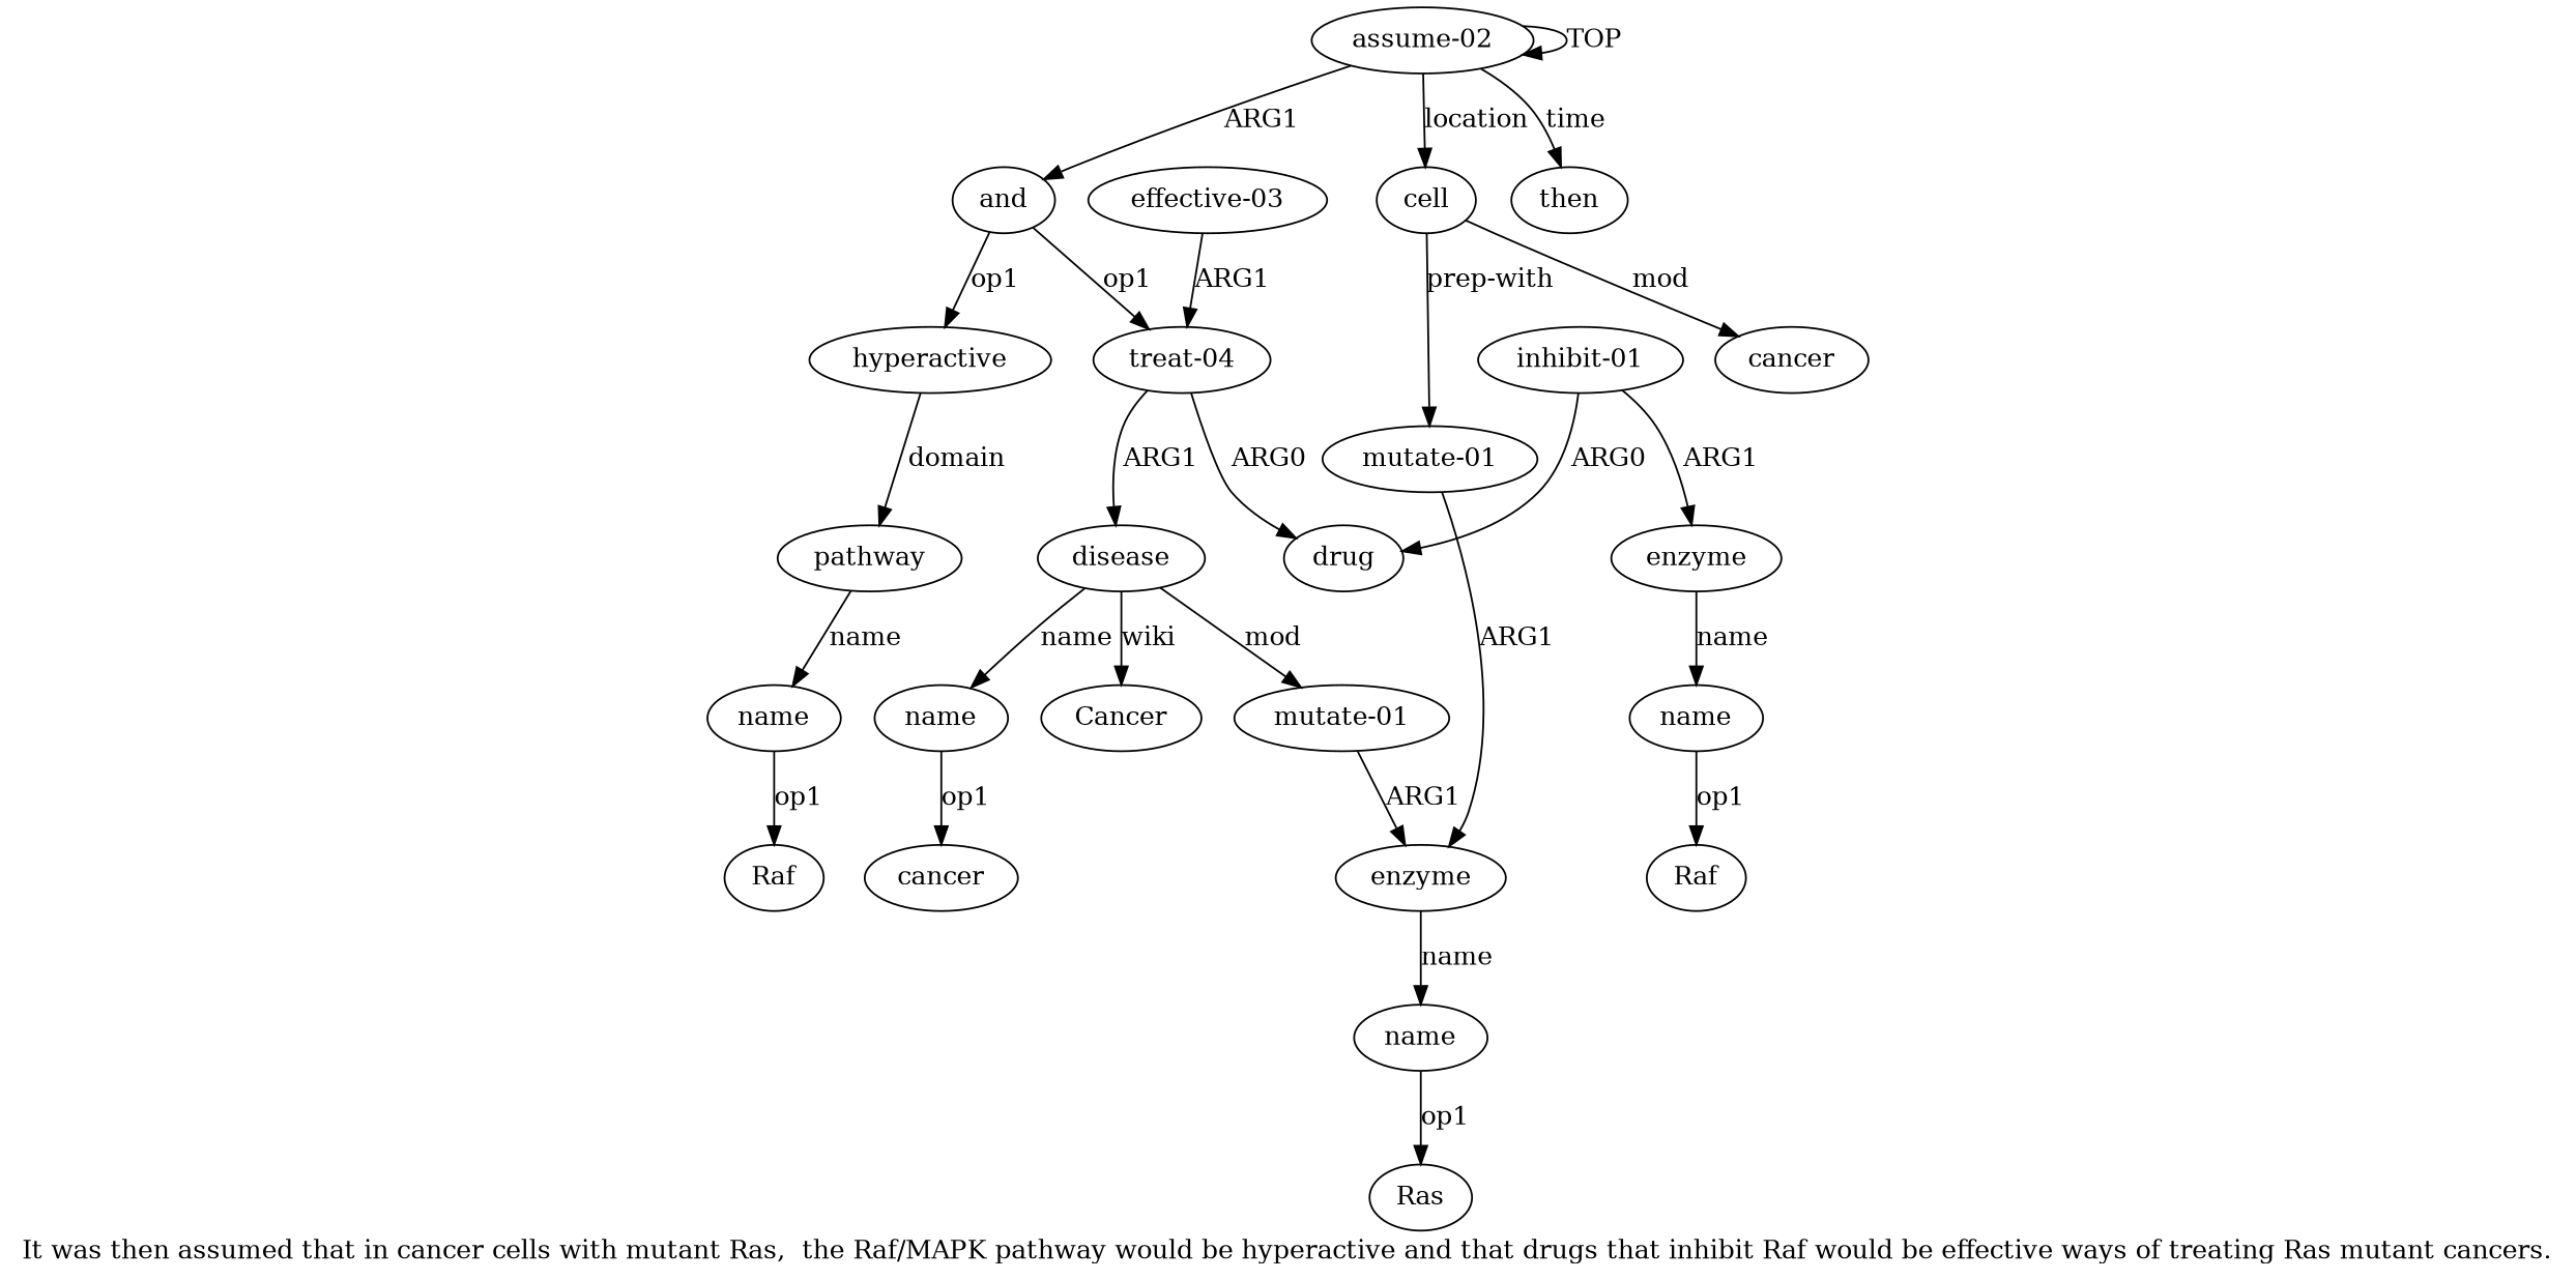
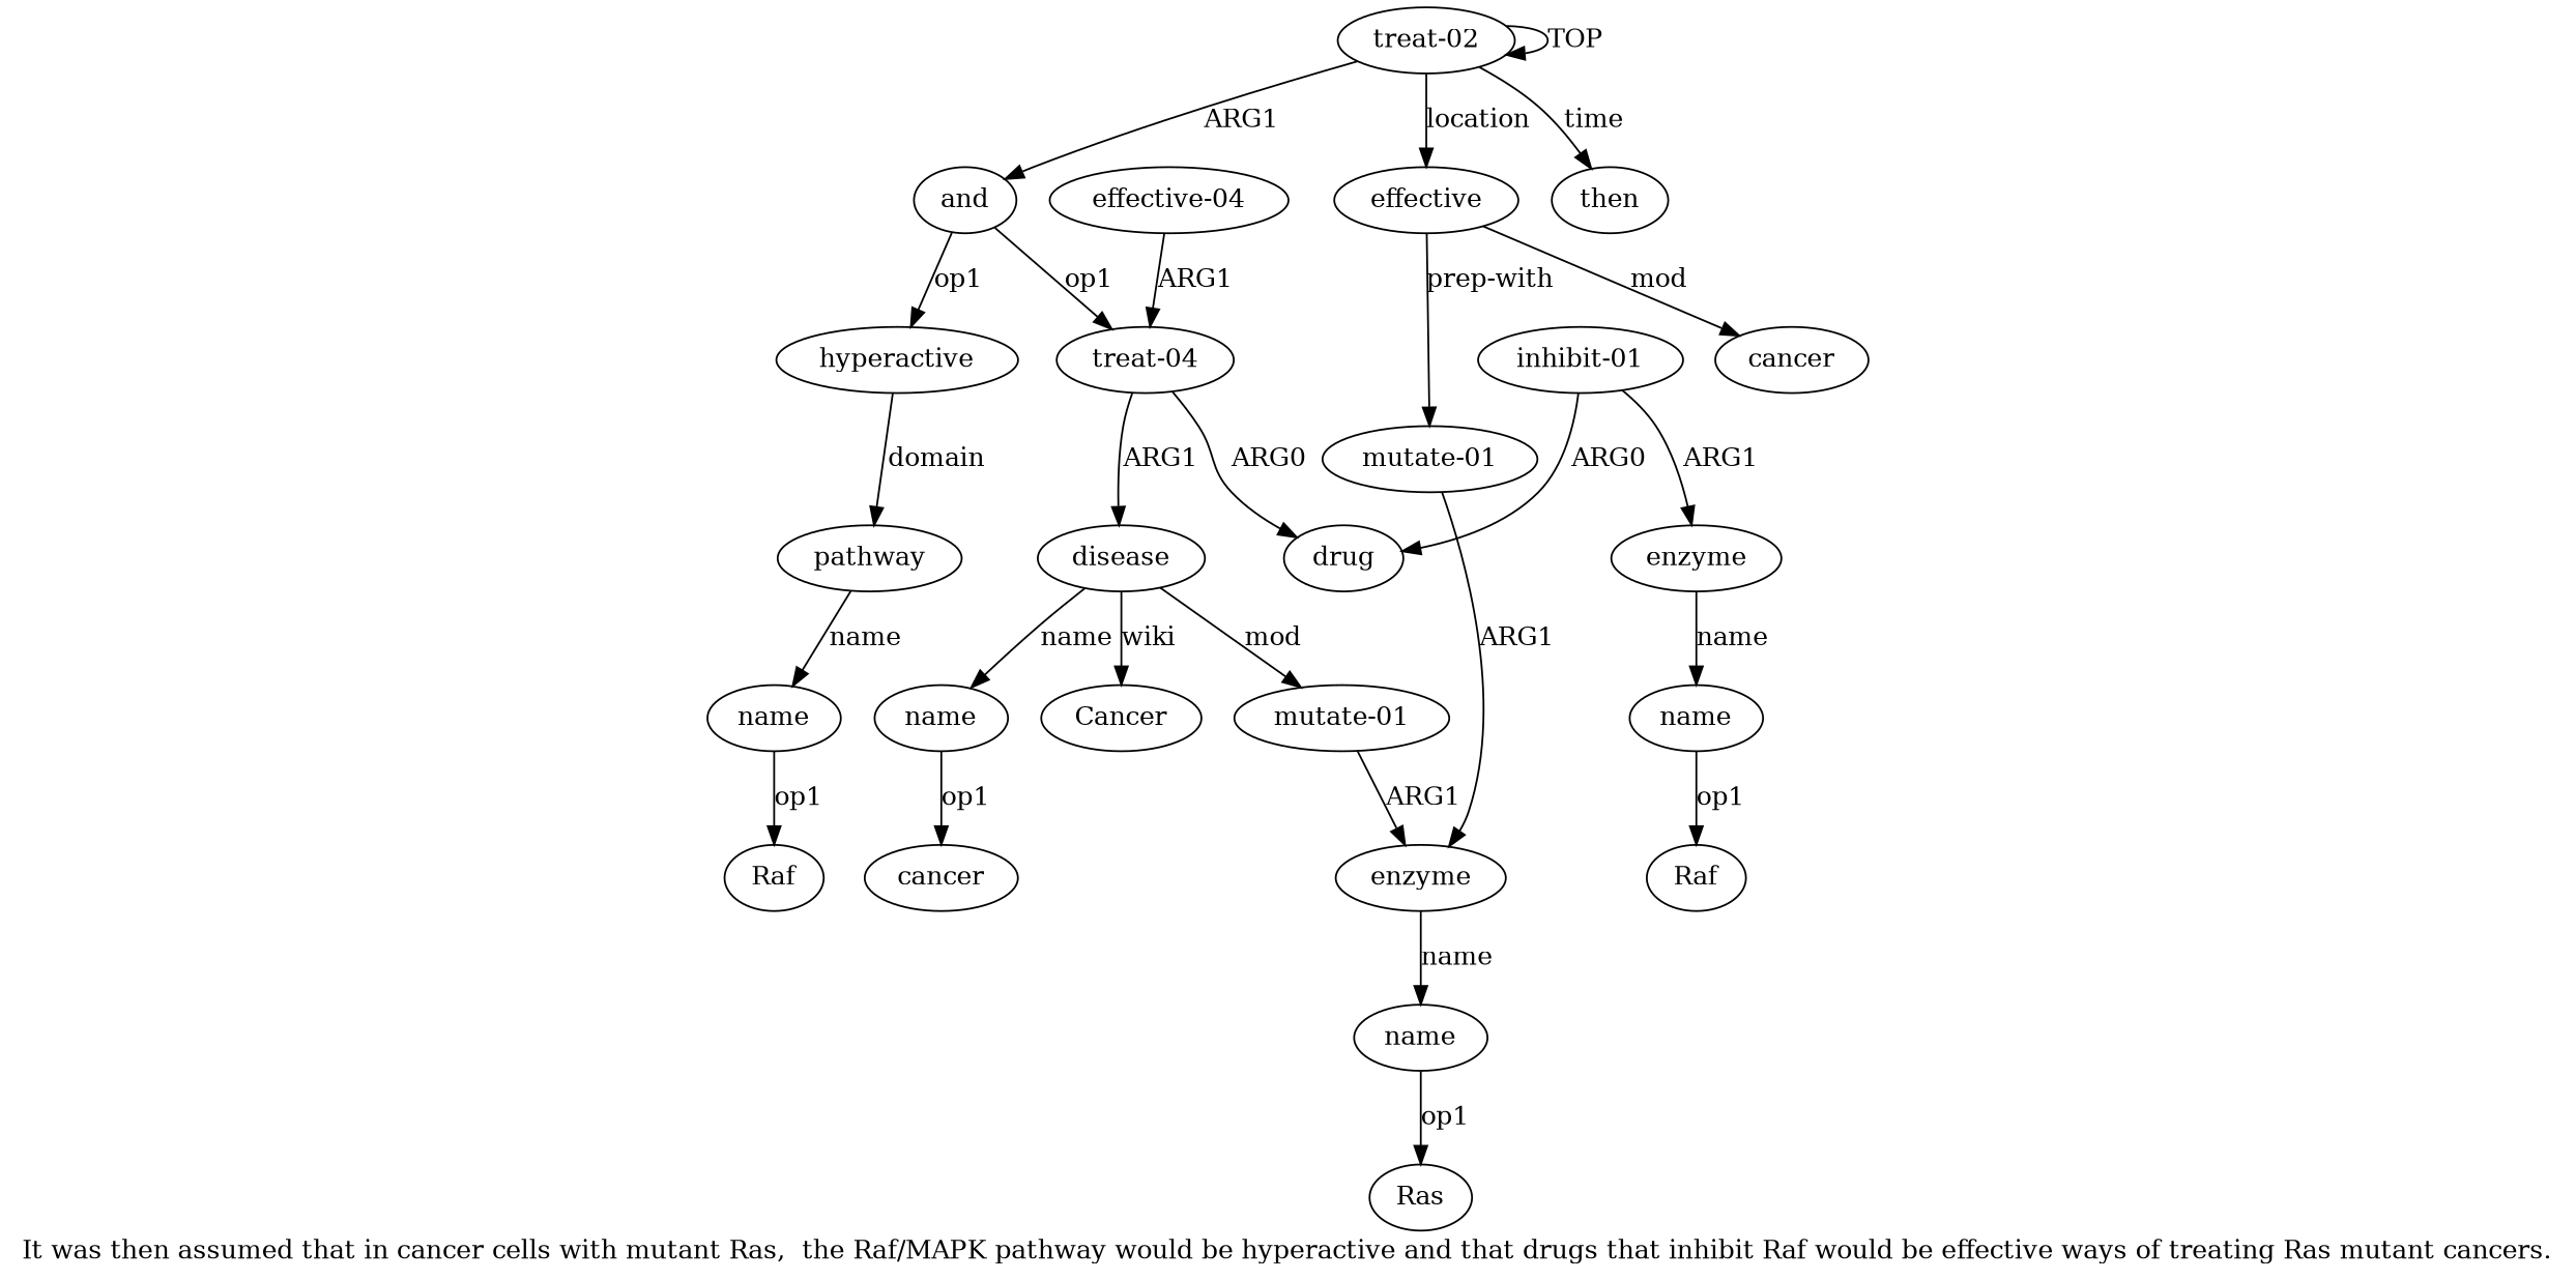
  digraph {
    label="It was then assumed that in cancer cells with mutant Ras,  the Raf/MAPK pathway would be hyperactive and that drugs that inhibit Raf would be effective ways of treating Ras mutant cancers."
    node [color=black gold_ind=-1 gold_label=name test_ind=-1 test_label=name]
    edge [color=black gold_label=ARG1 test_label=ARG1]
    n1 [gold_label=cancer label=cancer test_label=cancer]
    n2 [gold_label=Raf label=Raf test_label=Raf]
    n3 [gold_label=Raf label=Raf test_label=Raf]
-   n4 [gold_ind=15 gold_label="effective-04" label="effective-03" test_ind=15 test_label="effective-04"]
+   n4 [gold_ind=15 gold_label="effective-04" label="effective-04" test_ind=15 test_label="effective-04"]
    n5 [gold_ind=5 gold_label="treat-04" label="treat-04" test_ind=5 test_label="treat-04"]
    n6 [gold_ind=10 gold_label=disease label=disease test_ind=10 test_label=disease]
    n7 [gold_ind=6 gold_label=drug label=drug test_ind=6 test_label=drug]
    n8 [gold_ind=11 label=name test_ind=11]
    n9 [gold_ind=12 gold_label="mutate-01" label="mutate-01" test_ind=12 test_label="mutate-01"]
    n10 [gold_label=Cancer label=Cancer test_label=Cancer]
    n11 [gold_ind=14 label=name test_ind=14]
    n12 [gold_label=Ras label=Ras test_label=Ras]
    n13 [gold_ind=17 gold_label=cancer label=cancer test_ind=17 test_label=cancer]
-   n14 [gold_ind=16 gold_label=cell label=cell test_ind=16 test_label=cell]
+   n14 [gold_ind=16 gold_label=cell label=effective test_ind=16 test_label=cell]
    n15 [gold_ind=18 gold_label="mutate-01" label="mutate-01" test_ind=18 test_label="mutate-01"]
    n16 [gold_ind=13 gold_label=enzyme label=enzyme test_ind=13 test_label=enzyme]
    n17 [gold_ind=19 gold_label=then label=then test_ind=19 test_label=then]
    n18 [gold_ind=1 gold_label=and label=and test_ind=1 test_label=and]
    n19 [gold_ind=2 gold_label=hyperactive label=hyperactive test_ind=2 test_label=hyperactive]
    n20 [gold_ind=3 gold_label=pathway label=pathway test_ind=3 test_label=pathway]
    n21 [gold_ind=4 label=name test_ind=4]
-   n22 [gold_ind=0 gold_label="assume-02" label="assume-02" test_ind=0 test_label="assume-02"]
+   n22 [gold_ind=0 gold_label="assume-02" label="treat-02" test_ind=0 test_label="assume-02"]
    n23 [gold_ind=7 gold_label="inhibit-01" label="inhibit-01" test_ind=7 test_label="inhibit-01"]
    n24 [gold_ind=8 gold_label=enzyme label=enzyme test_ind=8 test_label=enzyme]
    n25 [gold_ind=9 label=name test_ind=9]
    n4 -> n5 [label=ARG1]
    n5 -> n6 [label=ARG1]
    n5 -> n7 [gold_label=ARG0 label=ARG0 test_label=ARG0]
    n6 -> n8 [gold_label=name label=name test_label=name]
    n6 -> n9 [gold_label=mod label=mod test_label=mod]
    n6 -> n10 [gold_label=wiki label=wiki test_label=wiki]
    n8 -> n1 [gold_label=op1 label=op1 test_label=op1]
    n9 -> n16 [label=ARG1]
    n11 -> n12 [gold_label=op1 label=op1 test_label=op1]
    n14 -> n13 [gold_label=mod label=mod test_label=mod]
    n14 -> n15 [gold_label="prep-with" label="prep-with" test_label="prep-with"]
    n15 -> n16 [label=ARG1]
    n16 -> n11 [gold_label=name label=name test_label=name]
    n18 -> n5 [gold_label=op2 label=op1 test_label=op2]
    n18 -> n19 [gold_label=op1 label=op1 test_label=op1]
    n19 -> n20 [gold_label=domain label=domain test_label=domain]
    n20 -> n21 [gold_label=name label=name test_label=name]
    n21 -> n3 [gold_label=op1 label=op1 test_label=op1]
    n22 -> n14 [gold_label=location label=location test_label=location]
    n22 -> n17 [gold_label=time label=time test_label=time]
    n22 -> n18 [label=ARG1]
    n22 -> n22 [gold_label=TOP label=TOP test_label=TOP]
    n23 -> n7 [gold_label=ARG0 label=ARG0 test_label=ARG0]
    n23 -> n24 [label=ARG1]
    n24 -> n25 [gold_label=name label=name test_label=name]
    n25 -> n2 [gold_label=op1 label=op1 test_label=op1]
  }
